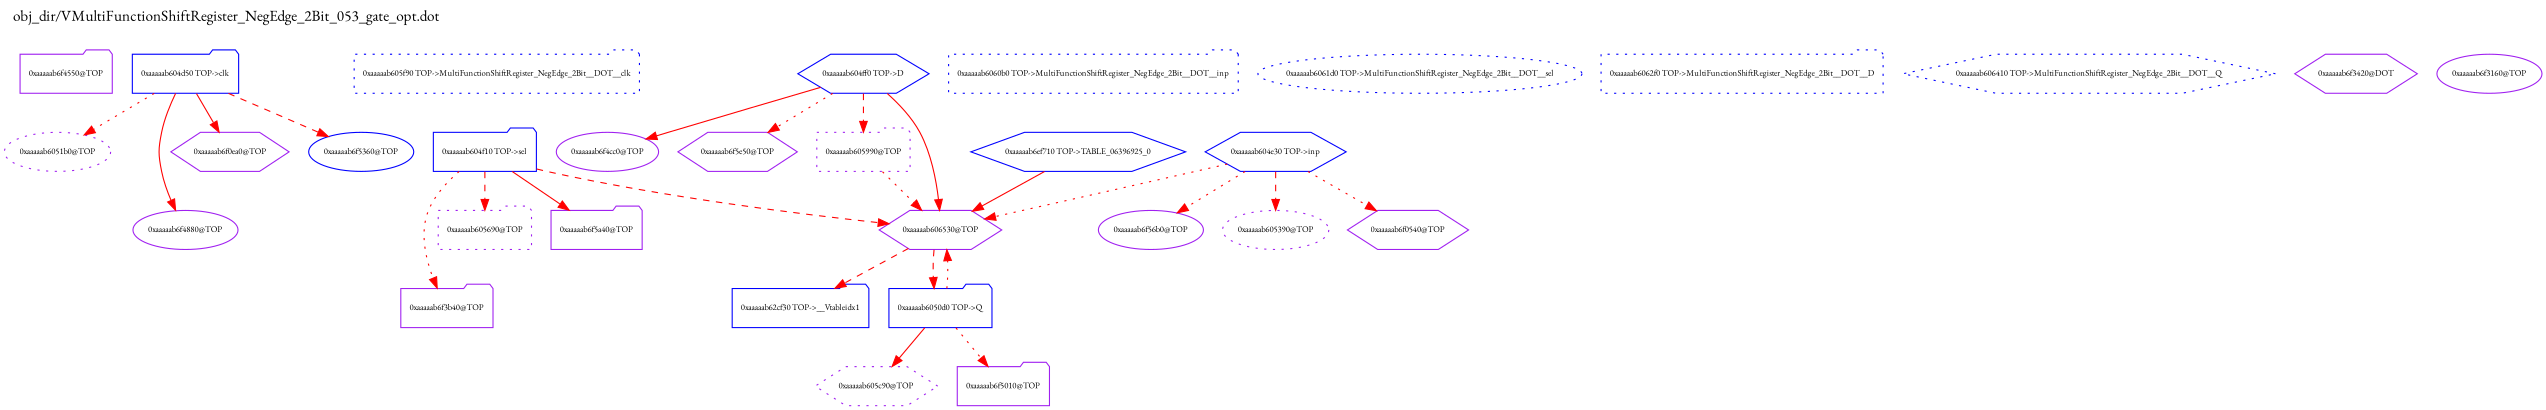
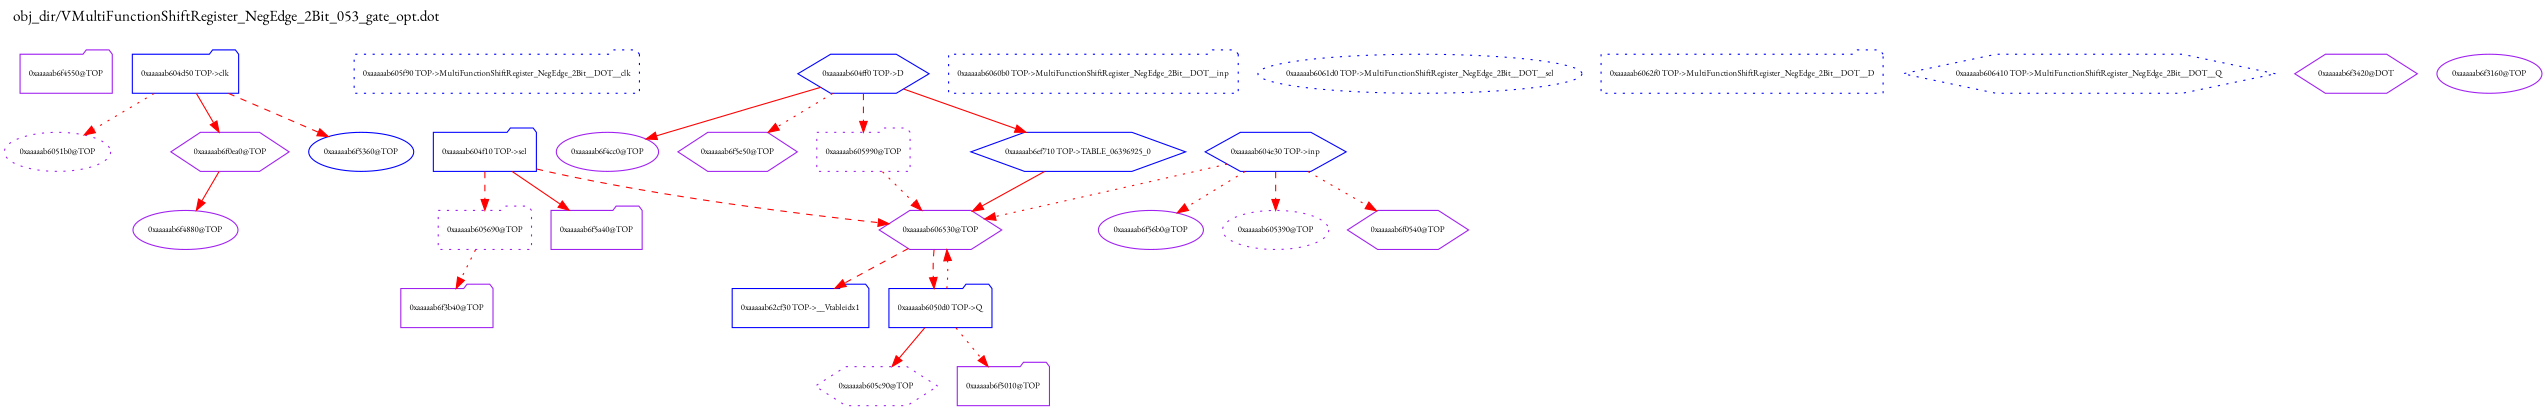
  digraph {
    fontname="EB Garamond"
    label="obj_dir/VMultiFunctionShiftRegister_NegEdge_2Bit_053_gate_opt.dot"
    labeljust=l
    labelloc=t
    rankdir=TB
    node [color=purple fontname="EB Garamond" fontsize=8 shape=folder]
    edge [color=red fontname="EB Garamond" fontsize=8 style=dotted weight=1]
    n1 [label="0xaaaaab6f4550@TOP"]
    n2 [label="0xaaaaab6051b0@TOP" shape=ellipse style=dotted]
    n3 [color=blue label="0xaaaaab604d50 TOP->clk"]
    n4 [label="0xaaaaab6f4880@TOP" shape=ellipse]
    n5 [label="0xaaaaab6f0ea0@TOP" shape=hexagon]
    n6 [color=blue label="0xaaaaab6f5360@TOP" shape=ellipse]
    n7 [color=blue label="0xaaaaab605f90 TOP->MultiFunctionShiftRegister_NegEdge_2Bit__DOT__clk" style=dotted]
    n8 [label="0xaaaaab605390@TOP" shape=ellipse style=dotted]
    n9 [color=blue label="0xaaaaab604e30 TOP->inp" shape=hexagon]
    n10 [label="0xaaaaab606530@TOP" shape=hexagon]
    n11 [label="0xaaaaab6f0540@TOP" shape=hexagon]
    n12 [label="0xaaaaab6f56b0@TOP" shape=ellipse]
    n13 [color=blue label="0xaaaaab6050d0 TOP->Q"]
    n14 [color=blue label="0xaaaaab62cf30 TOP->__Vtableidx1"]
    n15 [color=blue label="0xaaaaab6060b0 TOP->MultiFunctionShiftRegister_NegEdge_2Bit__DOT__inp" style=dotted]
    n16 [label="0xaaaaab605690@TOP" style=dotted]
    n17 [color=blue label="0xaaaaab604f10 TOP->sel"]
    n18 [label="0xaaaaab6f3b40@TOP"]
    n19 [label="0xaaaaab6f5a40@TOP"]
    n20 [color=blue label="0xaaaaab6061d0 TOP->MultiFunctionShiftRegister_NegEdge_2Bit__DOT__sel" shape=ellipse style=dotted]
    n21 [label="0xaaaaab605990@TOP" style=dotted]
    n22 [color=blue label="0xaaaaab604ff0 TOP->D" shape=hexagon]
    n23 [label="0xaaaaab6f4cc0@TOP" shape=ellipse]
    n24 [label="0xaaaaab6f5e50@TOP" shape=hexagon]
    n25 [color=blue label="0xaaaaab6062f0 TOP->MultiFunctionShiftRegister_NegEdge_2Bit__DOT__D" style=dotted]
    n26 [label="0xaaaaab605c90@TOP" shape=hexagon style=dotted]
    n27 [label="0xaaaaab6f5010@TOP"]
    n28 [color=blue label="0xaaaaab606410 TOP->MultiFunctionShiftRegister_NegEdge_2Bit__DOT__Q" shape=hexagon style=dotted]
    n29 [color=blue label="0xaaaaab6ef710 TOP->TABLE_06396925_0" shape=hexagon]
    n30 [label="0xaaaaab6f3420@DOT" shape=hexagon]
    n31 [label="0xaaaaab6f3160@TOP" shape=ellipse]
    n3 -> n2
-   n3 -> n4 [style=solid]
+   n5 -> n4 [style=solid]
    n3 -> n5 [style=solid]
    n3 -> n6 [style=dashed]
    n9 -> n8 [style=dashed]
    n9 -> n10
    n9 -> n11
    n9 -> n12
    n10 -> n13 [style=dashed]
    n10 -> n14 [style=dashed]
    n13 -> n10
    n13 -> n26 [style=solid]
    n13 -> n27
    n17 -> n10 [style=dashed]
    n17 -> n16 [style=dashed]
-   n17 -> n18
+   n16 -> n18
    n17 -> n19 [style=solid]
    n21 -> n10
-   n22 -> n10 [style=solid]
+   n22 -> n29 [style=solid]
    n22 -> n21 [style=dashed]
    n22 -> n23 [style=solid]
    n22 -> n24
    n29 -> n10 [style=solid]
  }
